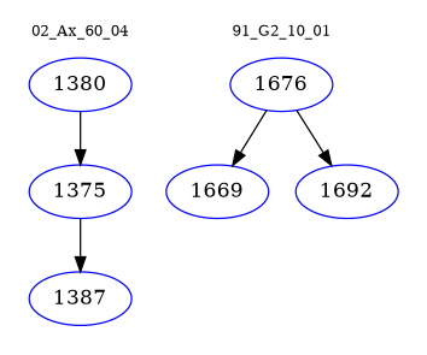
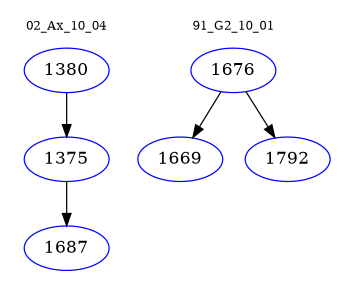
  digraph {
    node [color=blue]
    edge [color=black]
    n1 [label=1380]
    n2 [label=1375]
-   n3 [label=1387]
+   n3 [label=1687]
    n4 [label=1676]
    n5 [label=1669]
-   n6 [label=1692]
+   n6 [label=1792]
    subgraph cluster_1 {
      color=white
      fontsize=10
-     label="02_Ax_60_04"
+     label="02_Ax_10_04"
      n1
      n2
      n3
    }
    subgraph cluster_2 {
      color=white
      fontsize=10
      label="91_G2_10_01"
      n4
      n5
      n6
    }
    n1 -> n2
    n2 -> n3
    n4 -> n5
    n4 -> n6
  }
